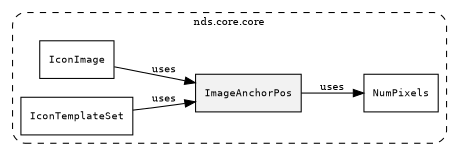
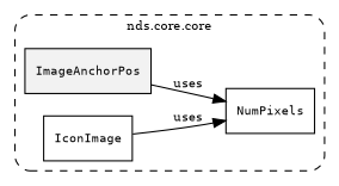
  digraph {
    fontsize=10
    rankdir=LR
    node [fontsize=10 shape=box]
    edge [fontsize=10]
    n1 [fillcolor="#0000000D" label=<<font face="monospace"><table align="center" border="0" cellspacing="0" cellpadding="0"><tr><td href="../../../content/packages/nds.core.icons.html#Structure-ImageAnchorPos" title="Structure defined in nds.core.icons">ImageAnchorPos</td></tr></table></font>> style=filled]
    n2 [label=<<font face="monospace"><table align="center" border="0" cellspacing="0" cellpadding="0"><tr><td href="../../../content/packages/nds.core.icons.html#Subtype-NumPixels" title="Subtype defined in nds.core.icons">NumPixels</td></tr></table></font>>]
    n3 [label=<<font face="monospace"><table align="center" border="0" cellspacing="0" cellpadding="0"><tr><td href="../../../content/packages/nds.core.icons.html#Structure-IconImage" title="Structure defined in nds.core.icons">IconImage</td></tr></table></font>>]
-   n4 [label=<<font face="monospace"><table align="center" border="0" cellspacing="0" cellpadding="0"><tr><td href="../../../content/packages/nds.core.icons.html#Structure-IconTemplateSet" title="Structure defined in nds.core.icons">IconTemplateSet</td></tr></table></font>>]
    subgraph cluster_1 {
      label="nds.core.core"
      style="dashed, rounded"
      n1
      n2
      n3
-     n4
    }
    n1 -> n2 [label=uses]
-   n3 -> n1 [label=uses]
-   n4 -> n1 [label=uses]
+   n3 -> n2 [label=uses]
  }
